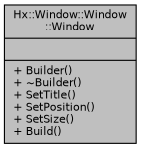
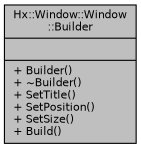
  digraph {
-   n1 [color=black fillcolor=grey75 fontcolor=black fontname=Helvetica fontsize=10 height=0.2 label="{Hx::Window::Window\l::Window\n||+ Builder()\l+ ~Builder()\l+ SetTitle()\l+ SetPosition()\l+ SetSize()\l+ Build()\l}" shape=record style=filled width=0.4]
+   n1 [color=black fillcolor=grey75 fontcolor=black fontname=Helvetica fontsize=10 height=0.2 label="{Hx::Window::Window\l::Builder\n||+ Builder()\l+ ~Builder()\l+ SetTitle()\l+ SetPosition()\l+ SetSize()\l+ Build()\l}" shape=record style=filled width=0.4]
  }
